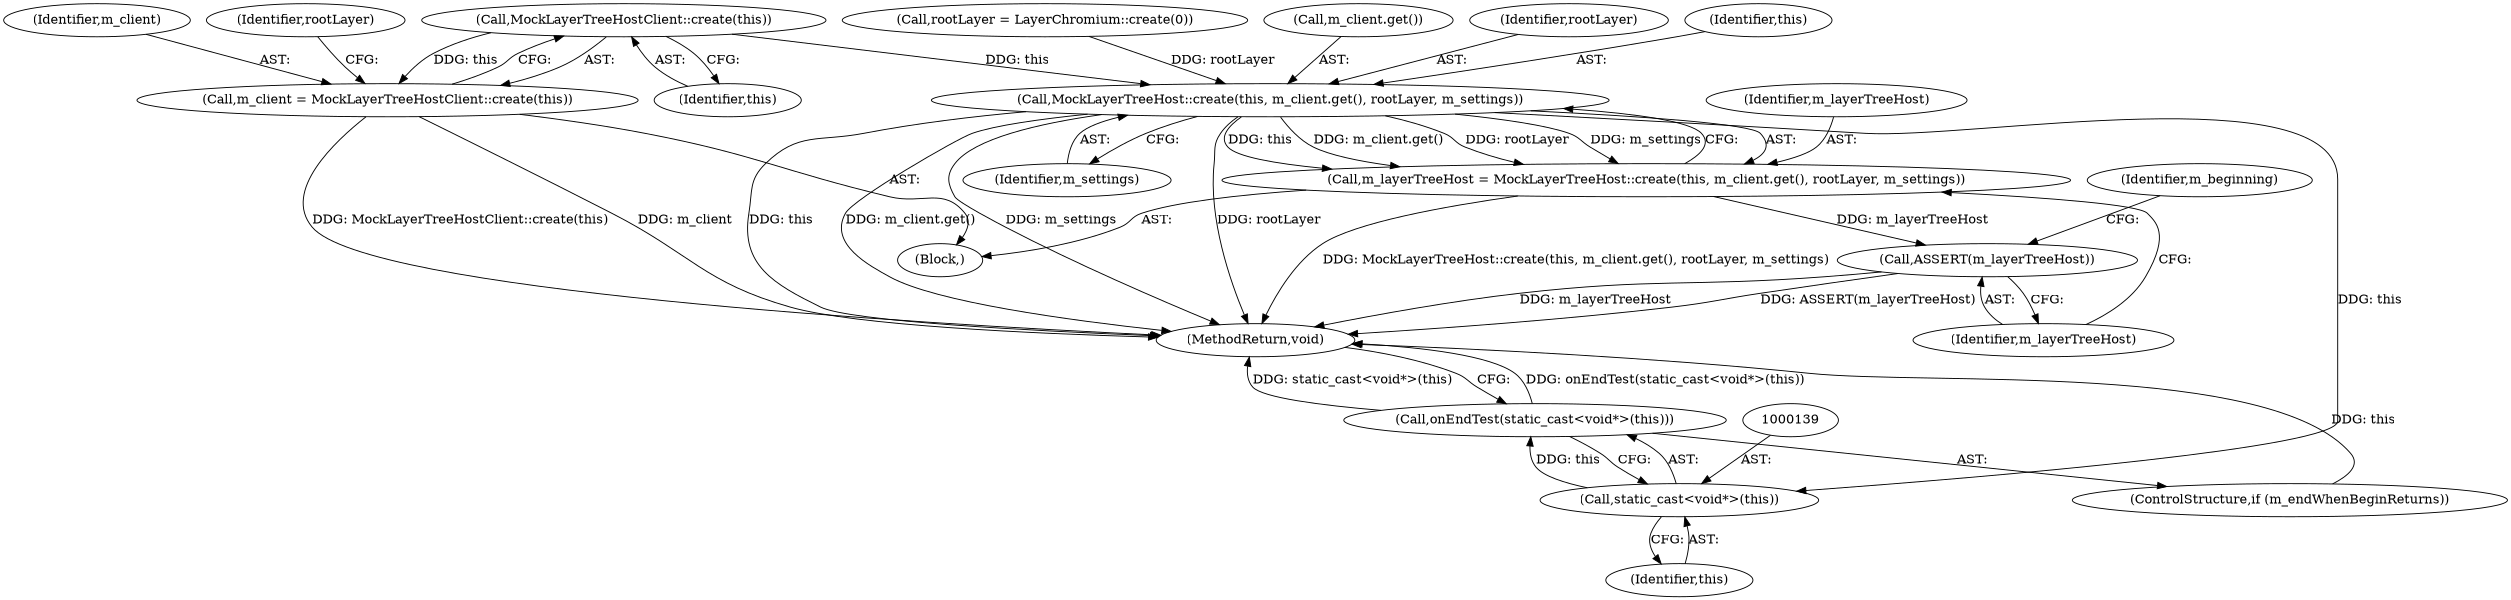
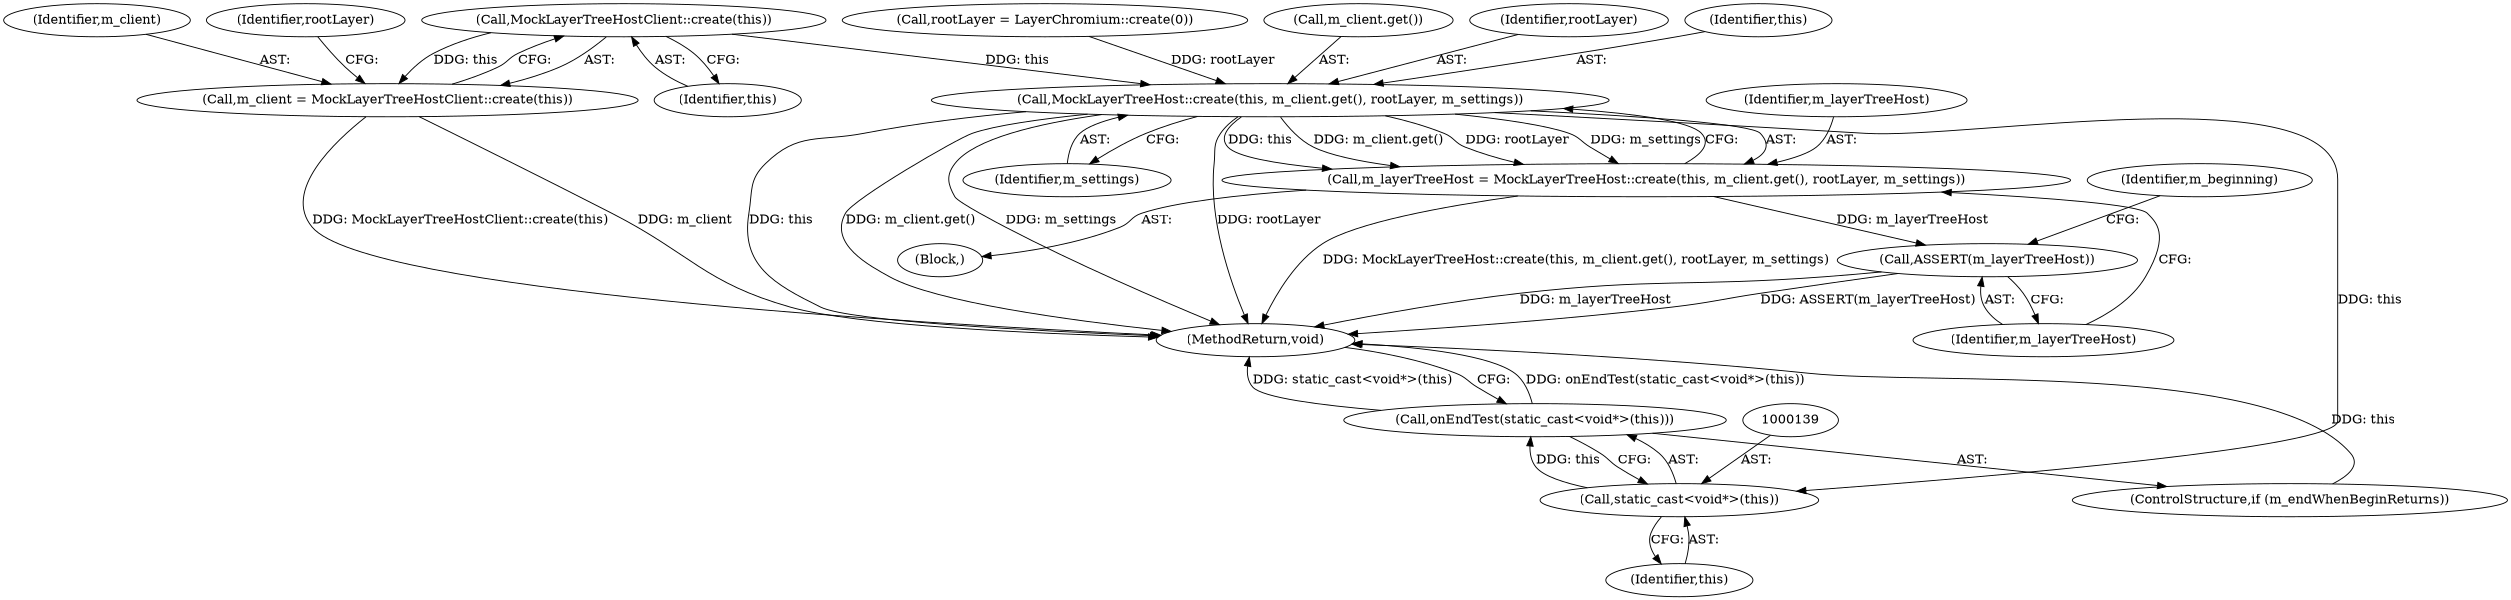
  digraph {
    n1 [label="(Call,MockLayerTreeHostClient::create(this))"]
    n2 [label="(Call,m_client = MockLayerTreeHostClient::create(this))"]
    n3 [label="(Call,MockLayerTreeHost::create(this, m_client.get(), rootLayer, m_settings))"]
    n4 [label="(Identifier,this)"]
    n5 [label="(Block,)"]
    n6 [label="(MethodReturn,void)"]
    n7 [label="(Call,m_layerTreeHost = MockLayerTreeHost::create(this, m_client.get(), rootLayer, m_settings))"]
    n8 [label="(Call,static_cast<void*>(this))"]
    n9 [label="(Identifier,m_settings)"]
    n10 [label="(Call,onEndTest(static_cast<void*>(this)))"]
    n11 [label="(Call,ASSERT(m_layerTreeHost))"]
    n12 [label="(Identifier,this)"]
    n13 [label="(Identifier,m_layerTreeHost)"]
    n14 [label="(ControlStructure,if (m_endWhenBeginReturns))"]
    n15 [label="(Call,rootLayer = LayerChromium::create(0))"]
    n16 [label="(Identifier,m_layerTreeHost)"]
    n17 [label="(Call,m_client.get())"]
    n18 [label="(Identifier,rootLayer)"]
    n19 [label="(Identifier,this)"]
    n20 [label="(Identifier,m_client)"]
    n21 [label="(Identifier,rootLayer)"]
    n22 [label="(Identifier,m_beginning)"]
    1000139
    n1 -> n2 [label="AST: "]
    n1 -> n2 [label="DDG: this"]
    n1 -> n3 [label="DDG: this"]
    n1 -> n4 [label="CFG: "]
    n2 -> n1 [label="CFG: "]
-   n2 -> n5 [label="AST: "]
    n2 -> n6 [label="DDG: m_client"]
    n2 -> n6 [label="DDG: MockLayerTreeHostClient::create(this)"]
    n3 -> n6 [label="DDG: m_settings"]
    n3 -> n6 [label="DDG: this"]
    n3 -> n6 [label="DDG: m_client.get()"]
    n3 -> n6 [label="DDG: rootLayer"]
    n3 -> n7 [label="AST: "]
    n3 -> n7 [label="DDG: this"]
    n3 -> n7 [label="DDG: m_client.get()"]
    n3 -> n7 [label="DDG: rootLayer"]
    n3 -> n7 [label="DDG: m_settings"]
    n3 -> n8 [label="DDG: this"]
    n3 -> n9 [label="CFG: "]
    n4 -> n1 [label="AST: "]
    n6 -> n10 [label="CFG: "]
    n7 -> n3 [label="CFG: "]
    n7 -> n5 [label="AST: "]
    n7 -> n6 [label="DDG: MockLayerTreeHost::create(this, m_client.get(), rootLayer, m_settings)"]
    n7 -> n11 [label="DDG: m_layerTreeHost"]
    n8 -> n10 [label="AST: "]
    n8 -> n10 [label="DDG: this"]
    n8 -> n12 [label="CFG: "]
    n9 -> n3 [label="AST: "]
    n10 -> n6 [label="DDG: onEndTest(static_cast<void*>(this))"]
    n10 -> n6 [label="DDG: static_cast<void*>(this)"]
    n10 -> n8 [label="CFG: "]
    n10 -> n14 [label="AST: "]
    n11 -> n6 [label="DDG: m_layerTreeHost"]
    n11 -> n6 [label="DDG: ASSERT(m_layerTreeHost)"]
    n11 -> n13 [label="CFG: "]
    n12 -> n8 [label="AST: "]
    n13 -> n7 [label="CFG: "]
    n13 -> n11 [label="AST: "]
    n14 -> n6 [label="DDG: this"]
    n15 -> n3 [label="DDG: rootLayer"]
    n16 -> n7 [label="AST: "]
    n17 -> n3 [label="AST: "]
    n18 -> n3 [label="AST: "]
    n19 -> n3 [label="AST: "]
    n20 -> n2 [label="AST: "]
    n21 -> n2 [label="CFG: "]
    n22 -> n11 [label="CFG: "]
    1000139 -> n8 [label="AST: "]
  }
